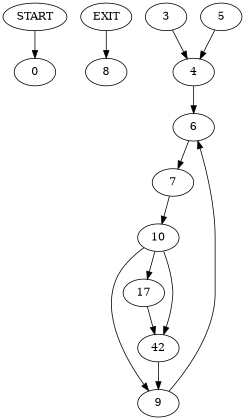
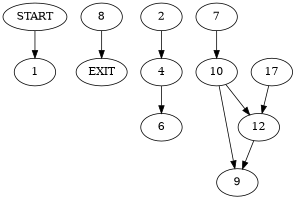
  digraph {
    n1 [label=START]
-   1 [label=0]
+   1
    n3 [label=EXIT]
-   2 [label=3]
+   2
    4
    6
-   5
    7
    10
    8
    9
    n12 [label=17]
-   12 [label=42]
+   12
    n1 -> 1
    2 -> 4
    4 -> 6
-   6 -> 7
-   5 -> 4
    7 -> 10
    10 -> 9
-   10 -> n12
    10 -> 12
-   n3 -> 8
-   9 -> 6
+   8 -> n3
    n12 -> 12
    12 -> 9
  }
